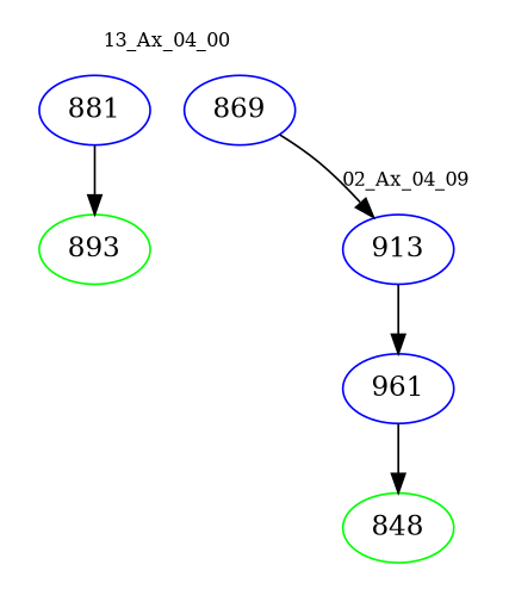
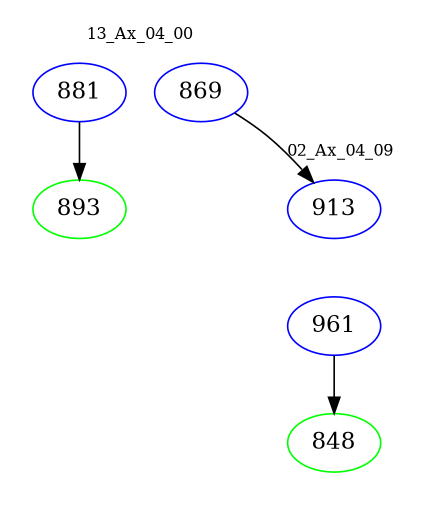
  digraph {
    node [color=blue]
    edge [color=black]
    n1 [label=913]
    n2 [label=961]
    n3 [color=green label=848]
    n4 [label=869]
    n5 [label=881]
    n6 [color=green label=893]
    subgraph cluster_1 {
      color=white
      fontsize=10
      label="02_Ax_04_09"
      n1
      n2
      n3
    }
    subgraph cluster_2 {
      color=white
      fontsize=10
      label="13_Ax_04_00"
      n4
      n5
      n6
    }
-   n1 -> n2
    n2 -> n3
    n4 -> n1
    n5 -> n6
  }
